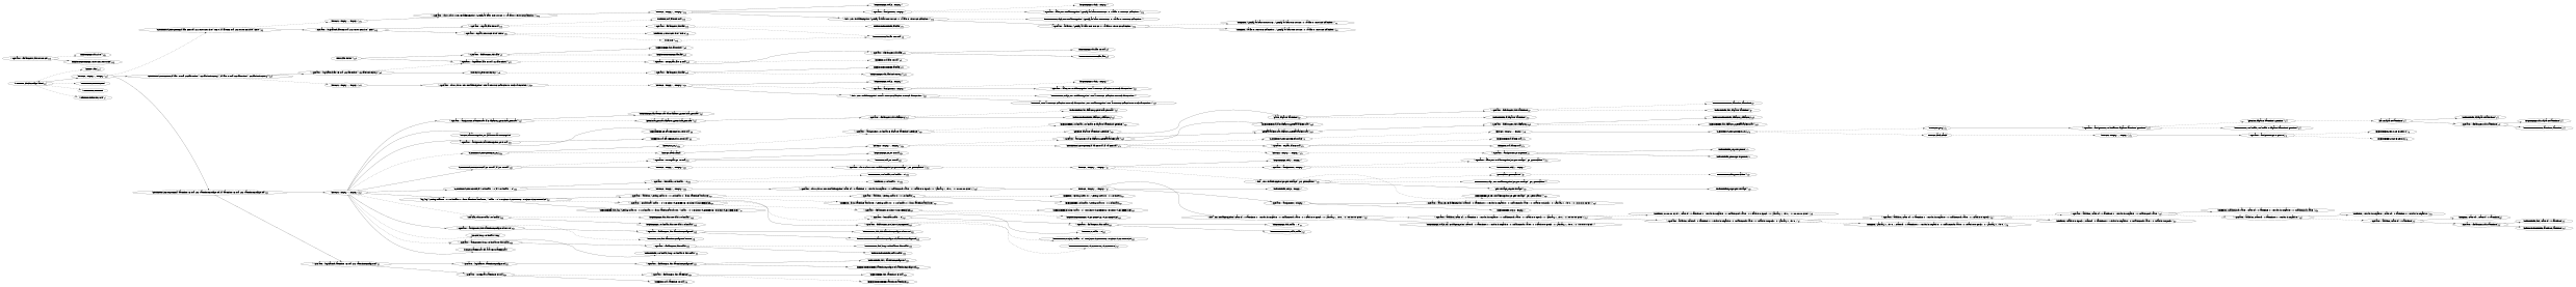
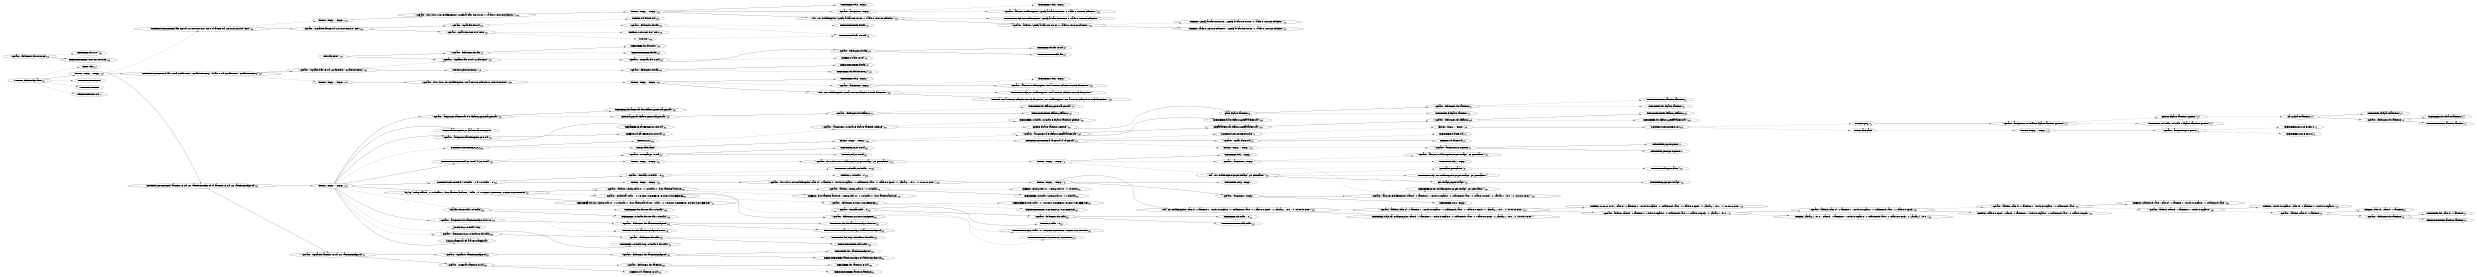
  digraph {
    rankdir=LR
    edge [style=solid]
    n1 [label=<(METHOD,checkConfiguration)<SUB>224</SUB>>]
    n2 [label=<(PARAM,this)<SUB>224</SUB>>]
    n3 [label=<(BLOCK,&lt;empty&gt;,&lt;empty&gt;)<SUB>224</SUB>>]
    n4 [label=<(MODIFIER,PROTECTED)>]
    n5 [label=<(MODIFIER,VIRTUAL)>]
    n6 [label=<(METHOD_RETURN,void)<SUB>224</SUB>>]
    n7 [label=<(CONTROL_STRUCTURE,if (file == null &amp;&amp; resources.size() == 0),if (file == null &amp;&amp; resources.size() == 0))<SUB>225</SUB>>]
    n8 [label=<(CONTROL_STRUCTURE,if (file != null &amp;&amp; file.exists() &amp;&amp; file.isDirectory()),if (file != null &amp;&amp; file.exists() &amp;&amp; file.isDirectory()))<SUB>229</SUB>>]
    n9 [label=<(CONTROL_STRUCTURE,if (dateTime != null &amp;&amp; !dateTimeConfigured),if (dateTime != null &amp;&amp; !dateTimeConfigured))<SUB>232</SUB>>]
    n10 [label=<(&lt;operator&gt;.logicalAnd,file == null &amp;&amp; resources.size() == 0)<SUB>225</SUB>>]
    n11 [label=<(BLOCK,&lt;empty&gt;,&lt;empty&gt;)<SUB>225</SUB>>]
    n12 [label=<(&lt;operator&gt;.logicalAnd,file != null &amp;&amp; file.exists() &amp;&amp; file.isDirectory())<SUB>229</SUB>>]
    n13 [label=<(BLOCK,&lt;empty&gt;,&lt;empty&gt;)<SUB>229</SUB>>]
    n14 [label=<(&lt;operator&gt;.logicalAnd,dateTime != null &amp;&amp; !dateTimeConfigured)<SUB>232</SUB>>]
    n15 [label=<(BLOCK,&lt;empty&gt;,&lt;empty&gt;)<SUB>232</SUB>>]
    n16 [label=<(&lt;operator&gt;.equals,file == null)<SUB>225</SUB>>]
    n17 [label=<(&lt;operator&gt;.equals,resources.size() == 0)<SUB>225</SUB>>]
    n18 [label=<(&lt;operator&gt;.throw,throw new BuildException(&quot;Specify at least one source&quot; + &quot;--a file or resource collection.&quot;);)<SUB>226</SUB>>]
    n19 [label=<(&lt;operator&gt;.fieldAccess,this.file)<SUB>225</SUB>>]
    n20 [label=<(LITERAL,null,file == null)<SUB>225</SUB>>]
    n21 [label=<(size,size())<SUB>225</SUB>>]
    n22 [label=<(LITERAL,0,resources.size() == 0)<SUB>225</SUB>>]
    n23 [label=<(IDENTIFIER,this,file == null)<SUB>225</SUB>>]
    n24 [label=<(FIELD_IDENTIFIER,file,file)<SUB>225</SUB>>]
    n25 [label=<(&lt;operator&gt;.fieldAccess,this.resources)<SUB>225</SUB>>]
    n26 [label=<(IDENTIFIER,this,size())<SUB>225</SUB>>]
    n27 [label=<(FIELD_IDENTIFIER,resources,resources)<SUB>225</SUB>>]
    n28 [label=<(BLOCK,&lt;empty&gt;,&lt;empty&gt;)<SUB>226</SUB>>]
    n29 [label=<(&lt;operator&gt;.assignment,&lt;empty&gt;)>]
    n30 [label=<(&lt;init&gt;,new BuildException(&quot;Specify at least one source&quot; + &quot;--a file or resource collection.&quot;))<SUB>226</SUB>>]
    n31 [label=<(IDENTIFIER,$obj5,&lt;empty&gt;)>]
    n32 [label=<(IDENTIFIER,$obj5,&lt;empty&gt;)>]
    n33 [label=<(&lt;operator&gt;.alloc,new BuildException(&quot;Specify at least one source&quot; + &quot;--a file or resource collection.&quot;))<SUB>226</SUB>>]
    n34 [label=<(IDENTIFIER,$obj5,new BuildException(&quot;Specify at least one source&quot; + &quot;--a file or resource collection.&quot;))>]
    n35 [label=<(&lt;operator&gt;.addition,&quot;Specify at least one source&quot; + &quot;--a file or resource collection.&quot;)<SUB>226</SUB>>]
    n36 [label=<(LITERAL,&quot;Specify at least one source&quot;,&quot;Specify at least one source&quot; + &quot;--a file or resource collection.&quot;)<SUB>226</SUB>>]
    n37 [label=<(LITERAL,&quot;--a file or resource collection.&quot;,&quot;Specify at least one source&quot; + &quot;--a file or resource collection.&quot;)<SUB>227</SUB>>]
    n38 [label=<(&lt;operator&gt;.logicalAnd,file != null &amp;&amp; file.exists())<SUB>229</SUB>>]
    n39 [label=<(isDirectory,file.isDirectory())<SUB>229</SUB>>]
    n40 [label=<(&lt;operator&gt;.throw,throw new BuildException(&quot;Use a resource collection to touch directories.&quot;);)<SUB>230</SUB>>]
    n41 [label=<(&lt;operator&gt;.notEquals,file != null)<SUB>229</SUB>>]
    n42 [label=<(&lt;operator&gt;.fieldAccess,this.file)<SUB>229</SUB>>]
    n43 [label=<(&lt;operator&gt;.fieldAccess,this.file)<SUB>229</SUB>>]
    n44 [label=<(LITERAL,null,file != null)<SUB>229</SUB>>]
    n45 [label=<(exists,file.exists())<SUB>229</SUB>>]
    n46 [label=<(&lt;operator&gt;.fieldAccess,this.file)<SUB>229</SUB>>]
    n47 [label=<(IDENTIFIER,this,file != null)<SUB>229</SUB>>]
    n48 [label=<(FIELD_IDENTIFIER,file,file)<SUB>229</SUB>>]
    n49 [label=<(IDENTIFIER,this,file.exists())<SUB>229</SUB>>]
    n50 [label=<(FIELD_IDENTIFIER,file,file)<SUB>229</SUB>>]
    n51 [label=<(IDENTIFIER,this,file.isDirectory())<SUB>229</SUB>>]
    n52 [label=<(FIELD_IDENTIFIER,file,file)<SUB>229</SUB>>]
    n53 [label=<(BLOCK,&lt;empty&gt;,&lt;empty&gt;)<SUB>230</SUB>>]
    n54 [label=<(&lt;operator&gt;.assignment,&lt;empty&gt;)>]
    n55 [label=<(&lt;init&gt;,new BuildException(&quot;Use a resource collection to touch directories.&quot;))<SUB>230</SUB>>]
    n56 [label=<(IDENTIFIER,$obj6,&lt;empty&gt;)>]
    n57 [label=<(IDENTIFIER,$obj6,&lt;empty&gt;)>]
    n58 [label=<(&lt;operator&gt;.alloc,new BuildException(&quot;Use a resource collection to touch directories.&quot;))<SUB>230</SUB>>]
    n59 [label=<(IDENTIFIER,$obj6,new BuildException(&quot;Use a resource collection to touch directories.&quot;))>]
    n60 [label=<(LITERAL,&quot;Use a resource collection to touch directories.&quot;,new BuildException(&quot;Use a resource collection to touch directories.&quot;))<SUB>230</SUB>>]
    n61 [label=<(&lt;operator&gt;.notEquals,dateTime != null)<SUB>232</SUB>>]
    n62 [label=<(&lt;operator&gt;.logicalNot,!dateTimeConfigured)<SUB>232</SUB>>]
    n63 [label=<(LOCAL,long workmillis: long)>]
    n64 [label=<(&lt;operator&gt;.assignment,long workmillis = this.millis)<SUB>233</SUB>>]
    n65 [label=<(LOCAL,DateFormat df: java.text.DateFormat)>]
    n66 [label=<(&lt;operator&gt;.assignment,DateFormat df = dfFactory.getPrimaryFormat())<SUB>234</SUB>>]
    n67 [label=<(LOCAL,ParseException pe: java.text.ParseException)>]
    n68 [label=<(&lt;operator&gt;.assignment,ParseException pe = null)<SUB>235</SUB>>]
    n69 [label=<(CONTROL_STRUCTURE,try,try)<SUB>236</SUB>>]
    n70 [label=<(CONTROL_STRUCTURE,if (pe != null),if (pe != null))<SUB>250</SUB>>]
    n71 [label=<(CONTROL_STRUCTURE,if (workmillis &lt; 0),if (workmillis &lt; 0))<SUB>253</SUB>>]
    n72 [label=<(log,log(&quot;Setting millis to &quot; + workmillis + &quot; from datetime attribute&quot;, ((millis &lt; 0) ? Project.MSG_DEBUG : Project.MSG_VERBOSE)))<SUB>261</SUB>>]
    n73 [label=<(setMillis,this.setMillis(workmillis))<SUB>263</SUB>>]
    n74 [label=<(&lt;operator&gt;.assignment,this.dateTimeConfigured = true)<SUB>265</SUB>>]
    n75 [label=<(&lt;operator&gt;.fieldAccess,this.dateTime)<SUB>232</SUB>>]
    n76 [label=<(LITERAL,null,dateTime != null)<SUB>232</SUB>>]
    n77 [label=<(&lt;operator&gt;.fieldAccess,this.dateTimeConfigured)<SUB>232</SUB>>]
    n78 [label=<(IDENTIFIER,this,dateTime != null)<SUB>232</SUB>>]
    n79 [label=<(FIELD_IDENTIFIER,dateTime,dateTime)<SUB>232</SUB>>]
    n80 [label=<(IDENTIFIER,this,!dateTimeConfigured)<SUB>232</SUB>>]
    n81 [label=<(FIELD_IDENTIFIER,dateTimeConfigured,dateTimeConfigured)<SUB>232</SUB>>]
    n82 [label=<(IDENTIFIER,workmillis,long workmillis = this.millis)<SUB>233</SUB>>]
    n83 [label=<(&lt;operator&gt;.fieldAccess,this.millis)<SUB>233</SUB>>]
    n84 [label=<(IDENTIFIER,df,DateFormat df = dfFactory.getPrimaryFormat())<SUB>234</SUB>>]
    n85 [label=<(getPrimaryFormat,dfFactory.getPrimaryFormat())<SUB>234</SUB>>]
    n86 [label=<(IDENTIFIER,pe,ParseException pe = null)<SUB>235</SUB>>]
    n87 [label=<(LITERAL,null,ParseException pe = null)<SUB>235</SUB>>]
    n88 [label=<(BLOCK,try,try)<SUB>236</SUB>>]
    n89 [label=<(BLOCK,catch,catch)>]
    n90 [label=<(&lt;operator&gt;.notEquals,pe != null)<SUB>250</SUB>>]
    n91 [label=<(BLOCK,&lt;empty&gt;,&lt;empty&gt;)<SUB>250</SUB>>]
    n92 [label=<(&lt;operator&gt;.lessThan,workmillis &lt; 0)<SUB>253</SUB>>]
    n93 [label=<(BLOCK,&lt;empty&gt;,&lt;empty&gt;)<SUB>253</SUB>>]
    n94 [label=<(IDENTIFIER,this,log(&quot;Setting millis to &quot; + workmillis + &quot; from datetime attribute&quot;, ((millis &lt; 0) ? Project.MSG_DEBUG : Project.MSG_VERBOSE)))<SUB>261</SUB>>]
    n95 [label=<(&lt;operator&gt;.addition,&quot;Setting millis to &quot; + workmillis + &quot; from datetime attribute&quot;)<SUB>261</SUB>>]
    n96 [label=<(&lt;operator&gt;.conditional,(millis &lt; 0) ? Project.MSG_DEBUG : Project.MSG_VERBOSE)<SUB>262</SUB>>]
    n97 [label=<(IDENTIFIER,this,this.setMillis(workmillis))<SUB>263</SUB>>]
    n98 [label=<(IDENTIFIER,workmillis,this.setMillis(workmillis))<SUB>263</SUB>>]
    n99 [label=<(&lt;operator&gt;.fieldAccess,this.dateTimeConfigured)<SUB>265</SUB>>]
    n100 [label=<(LITERAL,true,this.dateTimeConfigured = true)<SUB>265</SUB>>]
    n101 [label=<(IDENTIFIER,this,long workmillis = this.millis)<SUB>233</SUB>>]
    n102 [label=<(FIELD_IDENTIFIER,millis,millis)<SUB>233</SUB>>]
    n103 [label=<(&lt;operator&gt;.fieldAccess,this.dfFactory)<SUB>234</SUB>>]
-   n104 [label=<(IDENTIFIER,this,dfFactory.getPrimaryFormat())<SUB>234</SUB>>]
+   n104 [label=<(IDENTIFIER,this,dfFactory.getPrimaryFormat())<SUB>244</SUB>>]
    n105 [label=<(FIELD_IDENTIFIER,dfFactory,dfFactory)<SUB>234</SUB>>]
    n106 [label=<(&lt;operator&gt;.assignment,workmillis = df.parse(dateTime).getTime())<SUB>237</SUB>>]
    n107 [label=<(BLOCK,&lt;empty&gt;,&lt;empty&gt;)<SUB>238</SUB>>]
    n108 [label=<(IDENTIFIER,workmillis,workmillis = df.parse(dateTime).getTime())<SUB>237</SUB>>]
    n109 [label=<(getTime,df.parse(dateTime).getTime())<SUB>237</SUB>>]
    n110 [label=<(parse,df.parse(dateTime))<SUB>237</SUB>>]
    n111 [label=<(IDENTIFIER,df,df.parse(dateTime))<SUB>237</SUB>>]
    n112 [label=<(&lt;operator&gt;.fieldAccess,this.dateTime)<SUB>237</SUB>>]
    n113 [label=<(IDENTIFIER,this,df.parse(dateTime))<SUB>237</SUB>>]
    n114 [label=<(FIELD_IDENTIFIER,dateTime,dateTime)<SUB>237</SUB>>]
    n115 [label=<(&lt;operator&gt;.assignment,df = dfFactory.getFallbackFormat())<SUB>239</SUB>>]
    n116 [label=<(CONTROL_STRUCTURE,if (df == null),if (df == null))<SUB>240</SUB>>]
    n117 [label=<(IDENTIFIER,df,df = dfFactory.getFallbackFormat())<SUB>239</SUB>>]
    n118 [label=<(getFallbackFormat,dfFactory.getFallbackFormat())<SUB>239</SUB>>]
    n119 [label=<(&lt;operator&gt;.equals,df == null)<SUB>240</SUB>>]
    n120 [label=<(BLOCK,&lt;empty&gt;,&lt;empty&gt;)<SUB>240</SUB>>]
    n121 [label=<(CONTROL_STRUCTURE,else,else)<SUB>242</SUB>>]
    n122 [label=<(&lt;operator&gt;.fieldAccess,this.dfFactory)<SUB>239</SUB>>]
    n123 [label=<(IDENTIFIER,this,dfFactory.getFallbackFormat())<SUB>239</SUB>>]
    n124 [label=<(FIELD_IDENTIFIER,dfFactory,dfFactory)<SUB>239</SUB>>]
    n125 [label=<(IDENTIFIER,df,df == null)<SUB>240</SUB>>]
    n126 [label=<(LITERAL,null,df == null)<SUB>240</SUB>>]
    n127 [label=<(&lt;operator&gt;.assignment,pe = peOne)<SUB>241</SUB>>]
    n128 [label=<(BLOCK,&lt;empty&gt;,&lt;empty&gt;)<SUB>242</SUB>>]
    n129 [label=<(IDENTIFIER,pe,pe = peOne)<SUB>241</SUB>>]
    n130 [label=<(IDENTIFIER,peOne,pe = peOne)<SUB>241</SUB>>]
    n131 [label=<(CONTROL_STRUCTURE,try,try)<SUB>243</SUB>>]
    n132 [label=<(BLOCK,try,try)<SUB>243</SUB>>]
    n133 [label=<(BLOCK,catch,catch)>]
    n134 [label=<(&lt;operator&gt;.assignment,workmillis = df.parse(dateTime).getTime())<SUB>244</SUB>>]
    n135 [label=<(BLOCK,&lt;empty&gt;,&lt;empty&gt;)<SUB>245</SUB>>]
    n136 [label=<(IDENTIFIER,workmillis,workmillis = df.parse(dateTime).getTime())<SUB>244</SUB>>]
    n137 [label=<(getTime,df.parse(dateTime).getTime())<SUB>244</SUB>>]
    n138 [label=<(parse,df.parse(dateTime))<SUB>244</SUB>>]
    n139 [label=<(IDENTIFIER,df,df.parse(dateTime))<SUB>244</SUB>>]
    n140 [label=<(&lt;operator&gt;.fieldAccess,this.dateTime)<SUB>244</SUB>>]
    n141 [label=<(IDENTIFIER,this,df.parse(dateTime))<SUB>244</SUB>>]
    n142 [label=<(FIELD_IDENTIFIER,dateTime,dateTime)<SUB>244</SUB>>]
    n143 [label=<(&lt;operator&gt;.assignment,pe = peTwo)<SUB>246</SUB>>]
    n144 [label=<(IDENTIFIER,pe,pe = peTwo)<SUB>246</SUB>>]
    n145 [label=<(IDENTIFIER,peTwo,pe = peTwo)<SUB>246</SUB>>]
    n146 [label=<(IDENTIFIER,pe,pe != null)<SUB>250</SUB>>]
    n147 [label=<(LITERAL,null,pe != null)<SUB>250</SUB>>]
    n148 [label=<(&lt;operator&gt;.throw,throw new BuildException(pe.getMessage(), pe, getLocation());)<SUB>251</SUB>>]
    n149 [label=<(BLOCK,&lt;empty&gt;,&lt;empty&gt;)<SUB>251</SUB>>]
    n150 [label=<(&lt;operator&gt;.assignment,&lt;empty&gt;)>]
    n151 [label=<(&lt;init&gt;,new BuildException(pe.getMessage(), pe, getLocation()))<SUB>251</SUB>>]
    n152 [label=<(IDENTIFIER,$obj7,&lt;empty&gt;)>]
    n153 [label=<(IDENTIFIER,$obj7,&lt;empty&gt;)>]
    n154 [label=<(&lt;operator&gt;.alloc,new BuildException(pe.getMessage(), pe, getLocation()))<SUB>251</SUB>>]
    n155 [label=<(IDENTIFIER,$obj7,new BuildException(pe.getMessage(), pe, getLocation()))>]
    n156 [label=<(getMessage,pe.getMessage())<SUB>251</SUB>>]
    n157 [label=<(IDENTIFIER,pe,new BuildException(pe.getMessage(), pe, getLocation()))<SUB>251</SUB>>]
    n158 [label=<(getLocation,getLocation())<SUB>251</SUB>>]
    n159 [label=<(IDENTIFIER,pe,pe.getMessage())<SUB>251</SUB>>]
    n160 [label=<(IDENTIFIER,this,getLocation())<SUB>251</SUB>>]
    n161 [label=<(IDENTIFIER,workmillis,workmillis &lt; 0)<SUB>253</SUB>>]
    n162 [label=<(LITERAL,0,workmillis &lt; 0)<SUB>253</SUB>>]
    n163 [label=<(&lt;operator&gt;.throw,throw new BuildException(&quot;Date of &quot; + dateTime + &quot; results in negative &quot; + &quot;milliseconds value &quot; + &quot;relative to epoch &quot; + &quot;(January 1, 1970, &quot; + &quot;00:00:00 GMT).&quot;);)<SUB>254</SUB>>]
    n164 [label=<(BLOCK,&lt;empty&gt;,&lt;empty&gt;)<SUB>254</SUB>>]
    n165 [label=<(&lt;operator&gt;.assignment,&lt;empty&gt;)>]
    n166 [label=<(&lt;init&gt;,new BuildException(&quot;Date of &quot; + dateTime + &quot; results in negative &quot; + &quot;milliseconds value &quot; + &quot;relative to epoch &quot; + &quot;(January 1, 1970, &quot; + &quot;00:00:00 GMT).&quot;))<SUB>254</SUB>>]
    n167 [label=<(IDENTIFIER,$obj8,&lt;empty&gt;)>]
    n168 [label=<(IDENTIFIER,$obj8,&lt;empty&gt;)>]
    n169 [label=<(&lt;operator&gt;.alloc,new BuildException(&quot;Date of &quot; + dateTime + &quot; results in negative &quot; + &quot;milliseconds value &quot; + &quot;relative to epoch &quot; + &quot;(January 1, 1970, &quot; + &quot;00:00:00 GMT).&quot;))<SUB>254</SUB>>]
    n170 [label=<(IDENTIFIER,$obj8,new BuildException(&quot;Date of &quot; + dateTime + &quot; results in negative &quot; + &quot;milliseconds value &quot; + &quot;relative to epoch &quot; + &quot;(January 1, 1970, &quot; + &quot;00:00:00 GMT).&quot;))>]
    n171 [label=<(&lt;operator&gt;.addition,&quot;Date of &quot; + dateTime + &quot; results in negative &quot; + &quot;milliseconds value &quot; + &quot;relative to epoch &quot; + &quot;(January 1, 1970, &quot; + &quot;00:00:00 GMT).&quot;)<SUB>254</SUB>>]
    n172 [label=<(&lt;operator&gt;.addition,&quot;Date of &quot; + dateTime + &quot; results in negative &quot; + &quot;milliseconds value &quot; + &quot;relative to epoch &quot; + &quot;(January 1, 1970, &quot;)<SUB>254</SUB>>]
    n173 [label=<(LITERAL,&quot;00:00:00 GMT).&quot;,&quot;Date of &quot; + dateTime + &quot; results in negative &quot; + &quot;milliseconds value &quot; + &quot;relative to epoch &quot; + &quot;(January 1, 1970, &quot; + &quot;00:00:00 GMT).&quot;)<SUB>259</SUB>>]
    n174 [label=<(&lt;operator&gt;.addition,&quot;Date of &quot; + dateTime + &quot; results in negative &quot; + &quot;milliseconds value &quot; + &quot;relative to epoch &quot;)<SUB>254</SUB>>]
    n175 [label=<(LITERAL,&quot;(January 1, 1970, &quot;,&quot;Date of &quot; + dateTime + &quot; results in negative &quot; + &quot;milliseconds value &quot; + &quot;relative to epoch &quot; + &quot;(January 1, 1970, &quot;)<SUB>258</SUB>>]
    n176 [label=<(&lt;operator&gt;.addition,&quot;Date of &quot; + dateTime + &quot; results in negative &quot; + &quot;milliseconds value &quot;)<SUB>254</SUB>>]
    n177 [label=<(LITERAL,&quot;relative to epoch &quot;,&quot;Date of &quot; + dateTime + &quot; results in negative &quot; + &quot;milliseconds value &quot; + &quot;relative to epoch &quot;)<SUB>257</SUB>>]
    n178 [label=<(&lt;operator&gt;.addition,&quot;Date of &quot; + dateTime + &quot; results in negative &quot;)<SUB>254</SUB>>]
    n179 [label=<(LITERAL,&quot;milliseconds value &quot;,&quot;Date of &quot; + dateTime + &quot; results in negative &quot; + &quot;milliseconds value &quot;)<SUB>256</SUB>>]
    n180 [label=<(&lt;operator&gt;.addition,&quot;Date of &quot; + dateTime)<SUB>254</SUB>>]
    n181 [label=<(LITERAL,&quot; results in negative &quot;,&quot;Date of &quot; + dateTime + &quot; results in negative &quot;)<SUB>255</SUB>>]
    n182 [label=<(LITERAL,&quot;Date of &quot;,&quot;Date of &quot; + dateTime)<SUB>254</SUB>>]
    n183 [label=<(&lt;operator&gt;.fieldAccess,this.dateTime)<SUB>254</SUB>>]
    n184 [label=<(IDENTIFIER,this,&quot;Date of &quot; + dateTime)<SUB>254</SUB>>]
    n185 [label=<(FIELD_IDENTIFIER,dateTime,dateTime)<SUB>254</SUB>>]
    n186 [label=<(&lt;operator&gt;.addition,&quot;Setting millis to &quot; + workmillis)<SUB>261</SUB>>]
    n187 [label=<(LITERAL,&quot; from datetime attribute&quot;,&quot;Setting millis to &quot; + workmillis + &quot; from datetime attribute&quot;)<SUB>261</SUB>>]
    n188 [label=<(&lt;operator&gt;.lessThan,millis &lt; 0)<SUB>262</SUB>>]
    n189 [label=<(&lt;operator&gt;.fieldAccess,Project.MSG_DEBUG)<SUB>262</SUB>>]
    n190 [label=<(&lt;operator&gt;.fieldAccess,Project.MSG_VERBOSE)<SUB>262</SUB>>]
    n191 [label=<(LITERAL,&quot;Setting millis to &quot;,&quot;Setting millis to &quot; + workmillis)<SUB>261</SUB>>]
    n192 [label=<(IDENTIFIER,workmillis,&quot;Setting millis to &quot; + workmillis)<SUB>261</SUB>>]
    n193 [label=<(&lt;operator&gt;.fieldAccess,this.millis)<SUB>262</SUB>>]
    n194 [label=<(LITERAL,0,millis &lt; 0)<SUB>262</SUB>>]
    n195 [label=<(IDENTIFIER,Project,(millis &lt; 0) ? Project.MSG_DEBUG : Project.MSG_VERBOSE)<SUB>262</SUB>>]
    n196 [label=<(FIELD_IDENTIFIER,MSG_DEBUG,MSG_DEBUG)<SUB>262</SUB>>]
    n197 [label=<(IDENTIFIER,Project,(millis &lt; 0) ? Project.MSG_DEBUG : Project.MSG_VERBOSE)<SUB>262</SUB>>]
    n198 [label=<(FIELD_IDENTIFIER,MSG_VERBOSE,MSG_VERBOSE)<SUB>262</SUB>>]
    n199 [label=<(IDENTIFIER,this,millis &lt; 0)<SUB>262</SUB>>]
    n200 [label=<(FIELD_IDENTIFIER,millis,millis)<SUB>262</SUB>>]
    n201 [label=<(IDENTIFIER,this,this.dateTimeConfigured = true)<SUB>265</SUB>>]
    n202 [label=<(FIELD_IDENTIFIER,dateTimeConfigured,dateTimeConfigured)<SUB>265</SUB>>]
    n1 -> n2 [style=dashed]
    n1 -> n3
    n1 -> n4 [style=dashed]
    n1 -> n5 [style=dashed]
    n1 -> n6 [style=dashed]
    n3 -> n7 [style=dashed]
    n3 -> n8
    n3 -> n9
    n7 -> n10
    n7 -> n11 [style=dashed]
    n8 -> n12
    n8 -> n13 [style=dashed]
    n9 -> n14
    n9 -> n15
    n10 -> n16
    n10 -> n17
    n11 -> n18
    n12 -> n38 [style=dashed]
    n12 -> n39
    n13 -> n40
    n14 -> n61
    n14 -> n62
    n15 -> n63 [style=dashed]
    n15 -> n64 [style=dashed]
    n15 -> n65
    n15 -> n66
    n15 -> n67
    n15 -> n68
    n15 -> n69 [style=dashed]
    n15 -> n70
    n15 -> n71
    n15 -> n72
    n15 -> n73 [style=dashed]
    n15 -> n74
    n16 -> n19 [style=dashed]
    n16 -> n20 [style=dashed]
    n17 -> n21 [style=dashed]
    n17 -> n22 [style=dashed]
    n18 -> n28
    n19 -> n23 [style=dashed]
    n19 -> n24 [style=dashed]
    n21 -> n23 [style=dashed]
    n25 -> n26 [style=dashed]
    n25 -> n27
    n28 -> n29
    n28 -> n30
    n28 -> n31
    n29 -> n32 [style=dashed]
    n29 -> n33 [style=dashed]
    n30 -> n34 [style=dashed]
    n30 -> n35
    n35 -> n36 [style=dashed]
    n35 -> n37
    n38 -> n41 [style=dashed]
    n39 -> n42 [style=dashed]
    n40 -> n53 [style=dashed]
    n41 -> n43
    n41 -> n44 [style=dashed]
    n42 -> n51 [style=dashed]
    n42 -> n52
    n43 -> n47
    n43 -> n48
    n45 -> n38
    n45 -> n46
    n46 -> n49
    n46 -> n50 [style=dashed]
    n53 -> n54 [style=dashed]
    n53 -> n55
    n53 -> n56
    n54 -> n57 [style=dashed]
    n54 -> n58
    n55 -> n59 [style=dashed]
    n55 -> n60
    n61 -> n75 [style=dashed]
    n61 -> n76
    n62 -> n77
    n64 -> n82
    n64 -> n83
    n66 -> n84
    n66 -> n85 [style=dashed]
    n68 -> n86
    n68 -> n87
    n69 -> n88
    n69 -> n89 [style=dashed]
    n70 -> n90 [style=dashed]
    n70 -> n91
    n71 -> n92
    n71 -> n93
    n72 -> n94
    n72 -> n95
    n72 -> n96 [style=dashed]
    n73 -> n97 [style=dashed]
    n73 -> n98
    n74 -> n99
    n74 -> n100 [style=dashed]
    n75 -> n78
    n75 -> n79 [style=dashed]
    n77 -> n80
    n77 -> n81
    n83 -> n101 [style=dashed]
    n83 -> n102
    n85 -> n103
    n88 -> n106 [style=dashed]
    n89 -> n107
    n90 -> n146
    n90 -> n147
    n91 -> n148 [style=dashed]
    n92 -> n161 [style=dashed]
    n92 -> n162 [style=dashed]
    n93 -> n163
    n95 -> n186 [style=dashed]
    n95 -> n187 [style=dashed]
    n96 -> n188 [style=dashed]
    n96 -> n189
    n96 -> n190 [style=dashed]
    n99 -> n201
    n99 -> n202
    n103 -> n104 [style=dashed]
    n103 -> n105
    n106 -> n108 [style=dashed]
    n106 -> n109 [style=dashed]
    n107 -> n115 [style=dashed]
    n107 -> n116 [style=dashed]
    n109 -> n110
    n110 -> n111 [style=dashed]
    n110 -> n112
    n112 -> n113 [style=dashed]
    n112 -> n114 [style=dashed]
    n115 -> n117
    n115 -> n118
    n116 -> n119
    n116 -> n120 [style=dashed]
    n116 -> n121 [style=dashed]
    n118 -> n122
    n119 -> n125 [style=dashed]
    n119 -> n126
    n120 -> n127 [style=dashed]
    n121 -> n128 [style=dashed]
    n122 -> n123 [style=dashed]
    n122 -> n124
    n127 -> n129
    n127 -> n130
    n128 -> n131
    n131 -> n132 [style=dashed]
    n131 -> n133 [style=dashed]
    n132 -> n134
    n133 -> n135 [style=dashed]
    n134 -> n136 [style=dashed]
    n134 -> n137 [style=dashed]
    n135 -> n143
    n137 -> n138 [style=dashed]
    n138 -> n139
    n138 -> n140
    n140 -> n141
    n140 -> n142
    n143 -> n144 [style=dashed]
    n143 -> n145 [style=dashed]
    n148 -> n149 [style=dashed]
    n149 -> n150 [style=dashed]
    n149 -> n151 [style=dashed]
    n149 -> n152
    n150 -> n153 [style=dashed]
    n150 -> n154 [style=dashed]
    n151 -> n155 [style=dashed]
    n151 -> n156
    n151 -> n157 [style=dashed]
    n151 -> n158 [style=dashed]
    n156 -> n159
    n158 -> n160 [style=dashed]
    n163 -> n164
    n164 -> n165
    n164 -> n166
    n164 -> n167
    n165 -> n168
    n165 -> n169
    n166 -> n170
    n166 -> n171 [style=dashed]
    n171 -> n172
    n171 -> n173 [style=dashed]
    n172 -> n174
    n172 -> n175 [style=dashed]
    n174 -> n176 [style=dashed]
    n174 -> n177
    n176 -> n178 [style=dashed]
    n176 -> n179
    n178 -> n180 [style=dashed]
    n178 -> n181
    n180 -> n182
    n180 -> n183
    n183 -> n184
    n183 -> n185
    n186 -> n191 [style=dashed]
    n186 -> n192
    n188 -> n193
    n188 -> n194
    n189 -> n195 [style=dashed]
    n189 -> n196 [style=dashed]
    n190 -> n197 [style=dashed]
    n190 -> n198 [style=dashed]
    n193 -> n199
    n193 -> n200
  }
